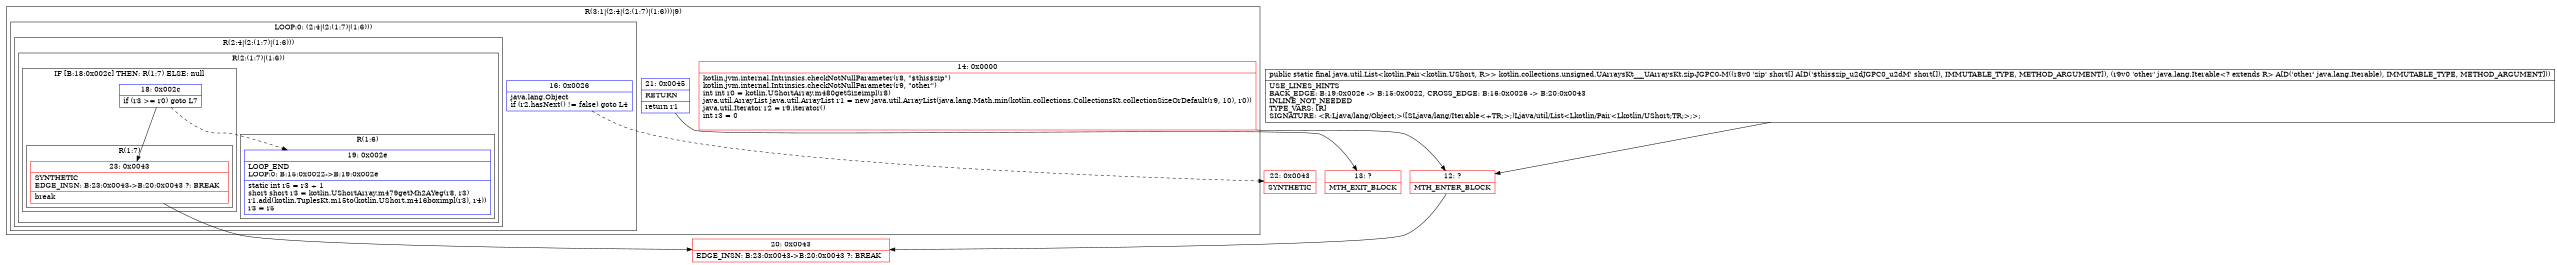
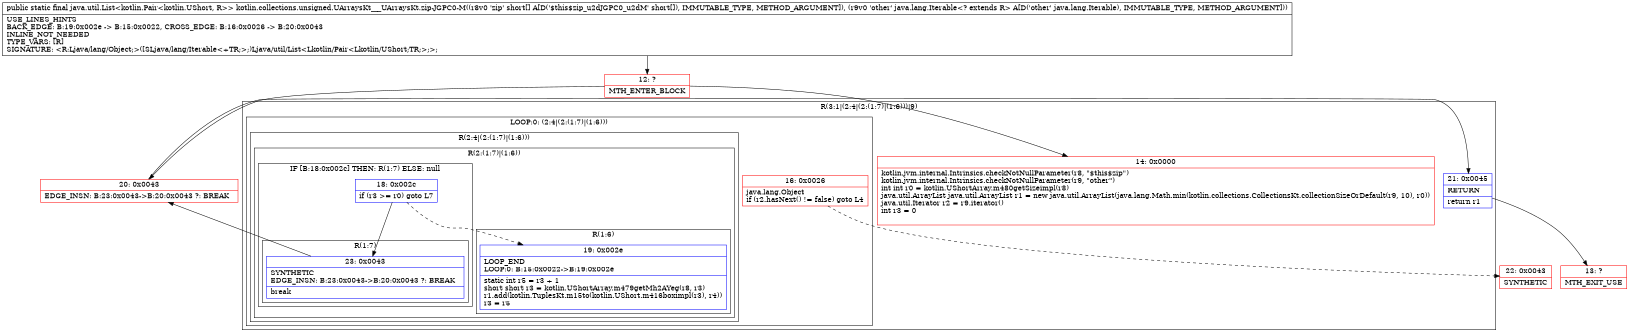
  digraph {
    node [color=blue shape=record]
-   n1 [color=red label="{23\:\ 0x0043|SYNTHETIC\lEDGE_INSN: B:23:0x0043\-\>B:20:0x0043 ?: BREAK  \l|break\l}"]
+   n1 [label="{23\:\ 0x0043|SYNTHETIC\lEDGE_INSN: B:23:0x0043\-\>B:20:0x0043 ?: BREAK  \l|break\l}"]
    n2 [label="{18\:\ 0x002c|if (r3 \>= r0) goto L7\l}"]
    n3 [label="{19\:\ 0x002e|LOOP_END\lLOOP:0: B:15:0x0022\-\>B:19:0x002e\l|static int r5 = r3 + 1\lshort short r3 = kotlin.UShortArray.m479getMh2AYeg(r8, r3)\lr1.add(kotlin.TuplesKt.m15to(kotlin.UShort.m416boximpl(r3), r4))\lr3 = r5\l}"]
-   n4 [label="{16\:\ 0x0026|java.lang.Object \lif (r2.hasNext() != false) goto L4\l}"]
+   n4 [color=red label="{16\:\ 0x0026|java.lang.Object \lif (r2.hasNext() != false) goto L4\l}"]
    n5 [color=red label="{14\:\ 0x0000|kotlin.jvm.internal.Intrinsics.checkNotNullParameter(r8, \"$this$zip\")\lkotlin.jvm.internal.Intrinsics.checkNotNullParameter(r9, \"other\")\lint int r0 = kotlin.UShortArray.m480getSizeimpl(r8)\ljava.util.ArrayList java.util.ArrayList r1 = new java.util.ArrayList(java.lang.Math.min(kotlin.collections.CollectionsKt.collectionSizeOrDefault(r9, 10), r0))\ljava.util.Iterator r2 = r9.iterator()\lint r3 = 0\l\l}"]
    n6 [label="{21\:\ 0x0045|RETURN\l|return r1\l}"]
    n7 [color=red label="{20\:\ 0x0043|EDGE_INSN: B:23:0x0043\-\>B:20:0x0043 ?: BREAK  \l}"]
    n8 [color=red label="{22\:\ 0x0043|SYNTHETIC\l}"]
-   n9 [color=red label="{13\:\ ?|MTH_EXIT_BLOCK\l}"]
+   n9 [color=red label="{13\:\ ?|MTH_EXIT_USE\l}"]
    n10 [color=red label="{12\:\ ?|MTH_ENTER_BLOCK\l}"]
    n11 [label="{public static final java.util.List\<kotlin.Pair\<kotlin.UShort, R\>\> kotlin.collections.unsigned.UArraysKt___UArraysKt.zip\-JGPC0\-M((r8v0 'zip' short[] A[D('$this$zip_u2dJGPC0_u2dM' short[]), IMMUTABLE_TYPE, METHOD_ARGUMENT]), (r9v0 'other' java.lang.Iterable\<? extends R\> A[D('other' java.lang.Iterable), IMMUTABLE_TYPE, METHOD_ARGUMENT]))  | USE_LINES_HINTS\lBACK_EDGE: B:19:0x002e \-\> B:15:0x0022, CROSS_EDGE: B:16:0x0026 \-\> B:20:0x0043\lINLINE_NOT_NEEDED\lTYPE_VARS: [R]\lSIGNATURE: \<R:Ljava\/lang\/Object;\>([SLjava\/lang\/Iterable\<+TR;\>;)Ljava\/util\/List\<Lkotlin\/Pair\<Lkotlin\/UShort;TR;\>;\>;\l}" color=""]
    subgraph cluster_1 {
      label="R(3:1|(2:4|(2:(1:7)|(1:6)))|9)"
      n5
      n6
      subgraph cluster_2 {
        label="LOOP:0: (2:4|(2:(1:7)|(1:6)))"
        n4
        subgraph cluster_3 {
          label="R(2:4|(2:(1:7)|(1:6)))"
          subgraph cluster_4 {
            label="R(2:(1:7)|(1:6))"
            subgraph cluster_5 {
              label="IF [B:18:0x002c] THEN: R(1:7) ELSE: null"
              n2
              subgraph cluster_6 {
                label="R(1:7)"
                n1
              }
            }
            subgraph cluster_7 {
              label="R(1:6)"
              n3
            }
          }
        }
      }
    }
    n1 -> n7
    n2 -> n1
    n2 -> n3 [style=dashed]
    n4 -> n8 [style=dashed]
    n6 -> n9
-   n5 -> n10
+   n7 -> n6
+   n10 -> n5
    n10 -> n7
    n11 -> n10
  }
